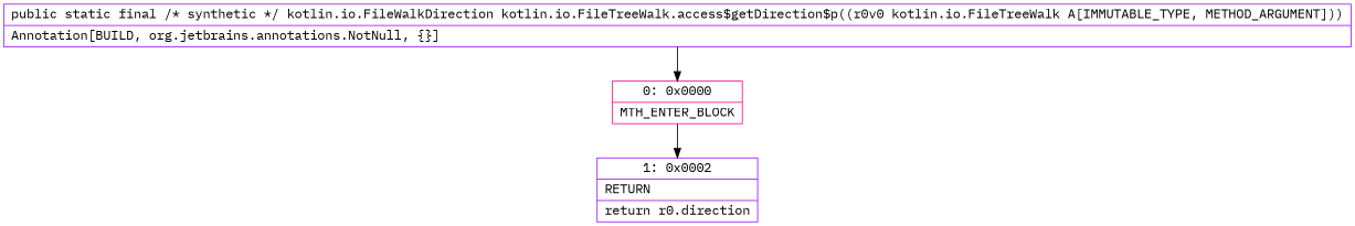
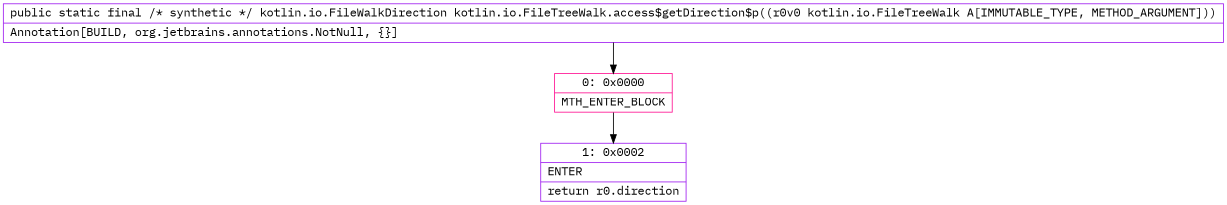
  digraph {
    fontname="IBM Plex Mono"
    node [shape=record color=purple fontname="IBM Plex Mono"]
    edge [fontname="IBM Plex Mono"]
    n1 [label="{0\:\ 0x0000|MTH_ENTER_BLOCK\l}" color=deeppink]
-   n2 [label="{1\:\ 0x0002|RETURN\l|return r0.direction\l}"]
+   n2 [label="{1\:\ 0x0002|ENTER\l|return r0.direction\l}"]
    n3 [label="{public static final \/* synthetic *\/ kotlin.io.FileWalkDirection kotlin.io.FileTreeWalk.access$getDirection$p((r0v0 kotlin.io.FileTreeWalk A[IMMUTABLE_TYPE, METHOD_ARGUMENT]))  | Annotation[BUILD, org.jetbrains.annotations.NotNull, \{\}]\l}"]
    n1 -> n2
    n3 -> n1
  }
